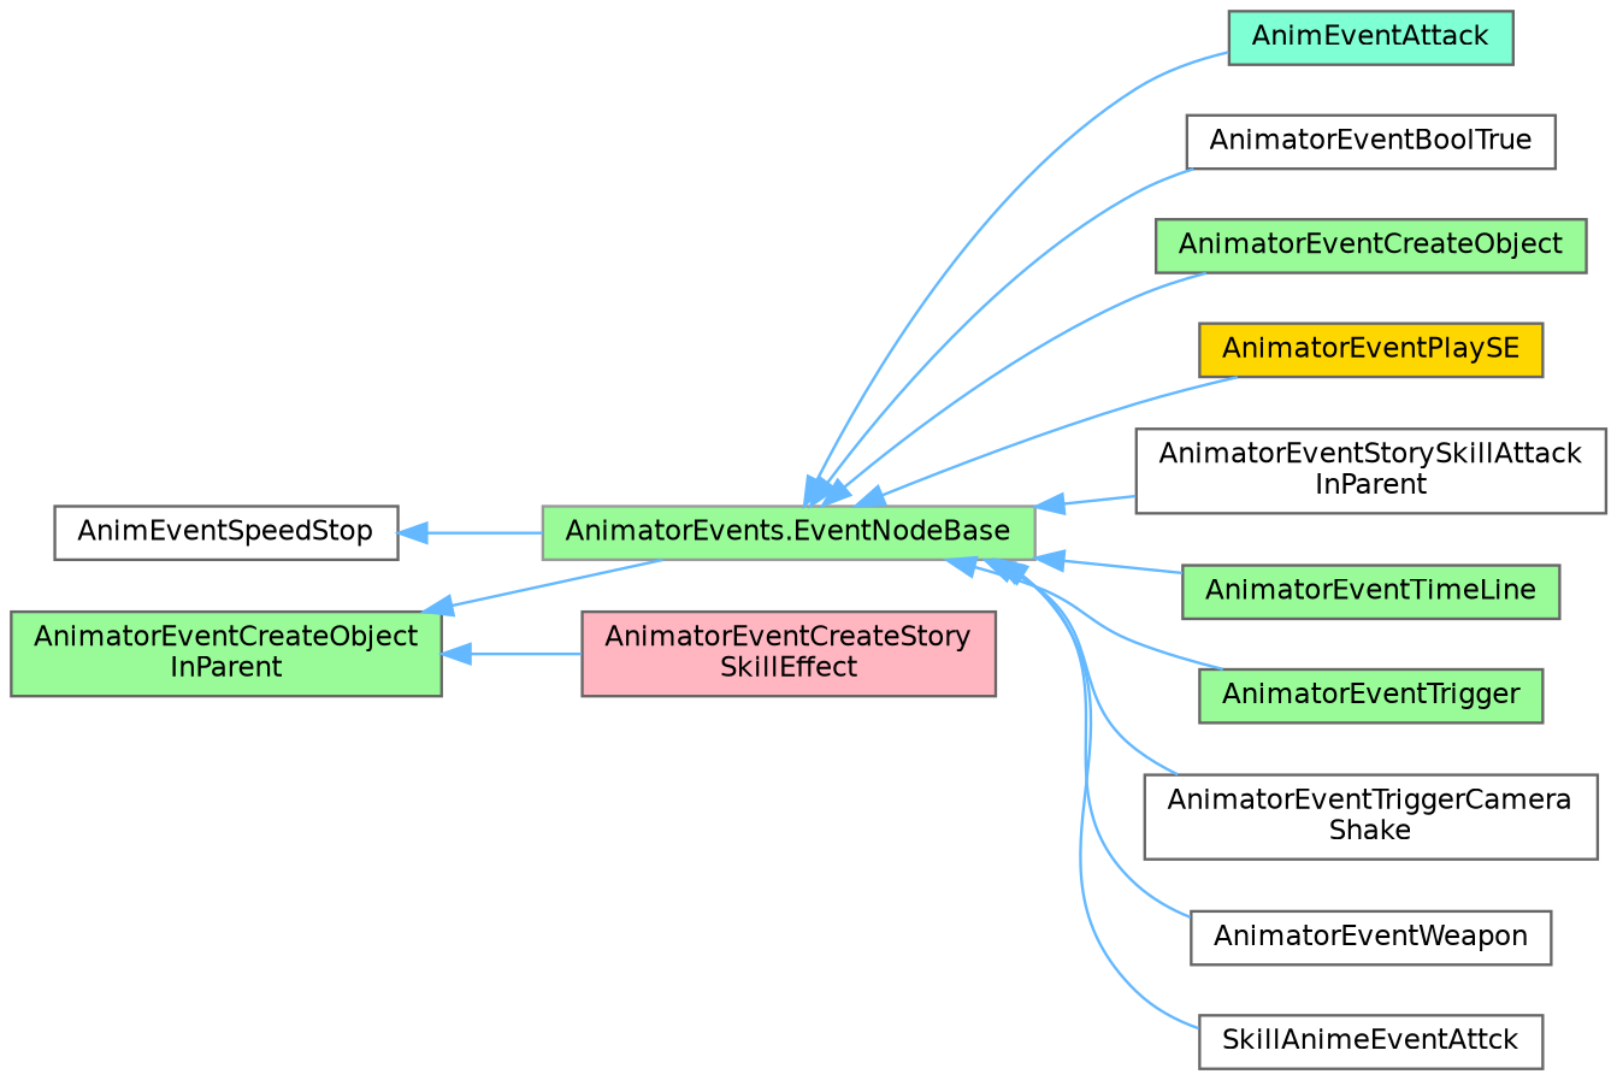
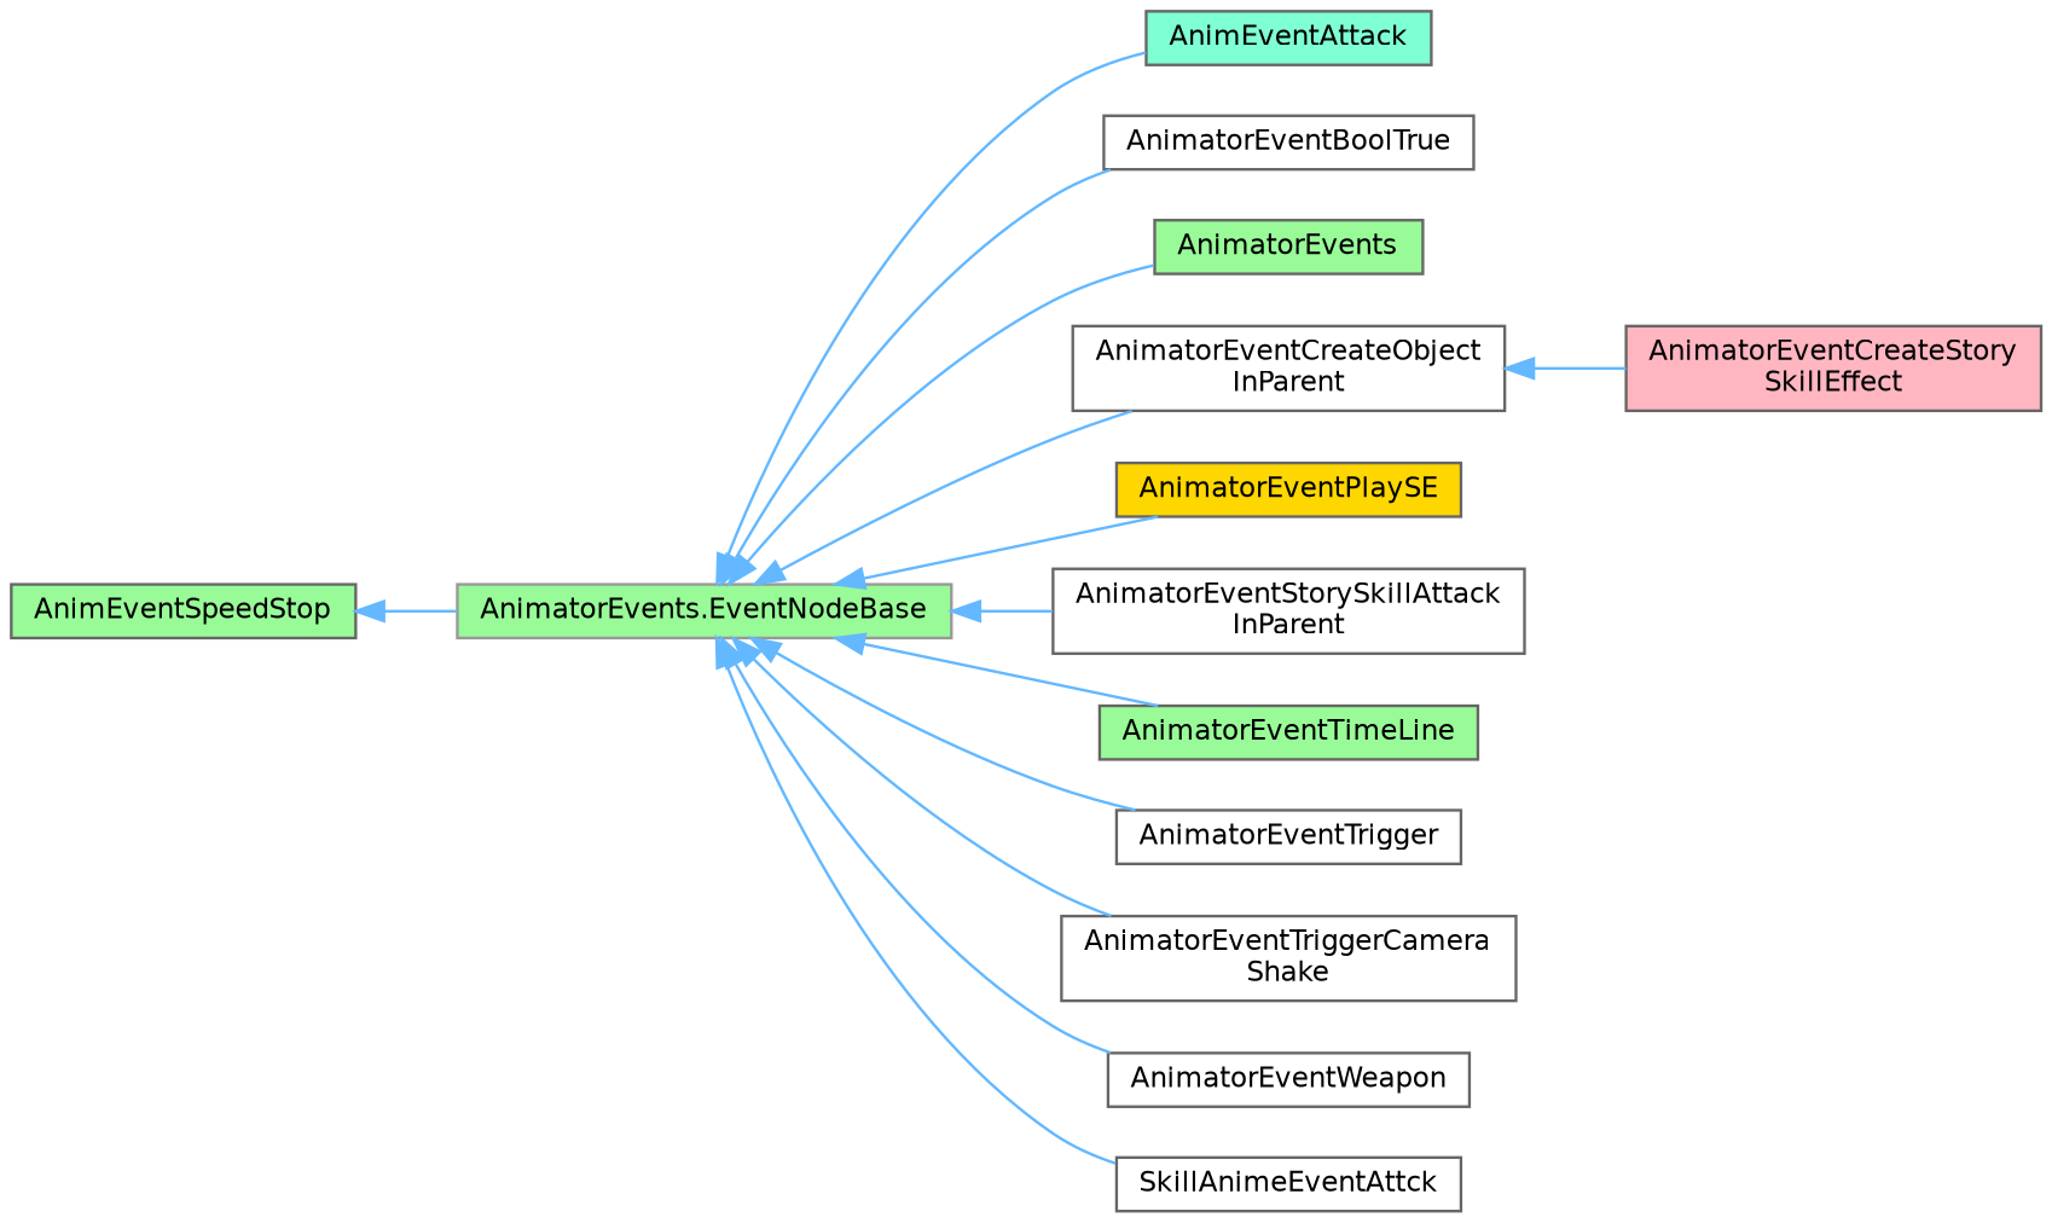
  digraph {
    rankdir=LR
    node [color=grey40 fillcolor=white fontname=Helvetica fontsize=10 shape=box style=filled]
    edge [color=steelblue1 dir=back fontname=Helvetica fontsize=10 labelfontname=Helvetica labelfontsize=10 style=solid]
    n1 [color=grey60 fillcolor=palegreen height=0.2 label="AnimatorEvents.EventNodeBase" width=0.4]
    n2 [fillcolor=aquamarine height=0.2 label=AnimEventAttack width=0.4]
    n3 [height=0.2 label=AnimatorEventBoolTrue width=0.4]
-   n4 [fillcolor=palegreen height=0.2 label=AnimatorEventCreateObject width=0.4]
-   n5 [fillcolor=palegreen height=0.2 label="AnimatorEventCreateObject\lInParent" width=0.4]
+   n4 [fillcolor=palegreen height=0.2 label=AnimatorEvents width=0.4]
+   n5 [height=0.2 label="AnimatorEventCreateObject\lInParent" width=0.4]
    n6 [fillcolor=gold height=0.2 label=AnimatorEventPlaySE width=0.4]
    n7 [height=0.2 label="AnimatorEventStorySkillAttack\lInParent" width=0.4]
    n8 [fillcolor=palegreen height=0.2 label=AnimatorEventTimeLine width=0.4]
-   n9 [fillcolor=palegreen height=0.2 label=AnimatorEventTrigger width=0.4]
+   n9 [height=0.2 label=AnimatorEventTrigger width=0.4]
    n10 [height=0.2 label="AnimatorEventTriggerCamera\lShake" width=0.4]
    n11 [height=0.2 label=AnimatorEventWeapon width=0.4]
    n12 [height=0.2 label=SkillAnimeEventAttck width=0.4]
-   n13 [height=0.2 label=AnimEventSpeedStop width=0.4]
+   n13 [fillcolor=palegreen height=0.2 label=AnimEventSpeedStop width=0.4]
    n14 [fillcolor=lightpink height=0.2 label="AnimatorEventCreateStory\lSkillEffect" width=0.4]
    n1 -> n2
    n1 -> n3
    n1 -> n4
-   n5 -> n1
+   n1 -> n5
    n1 -> n6
    n1 -> n7
    n1 -> n8
    n1 -> n9
    n1 -> n10
    n1 -> n11
    n1 -> n12
    n5 -> n14
    n13 -> n1
  }
